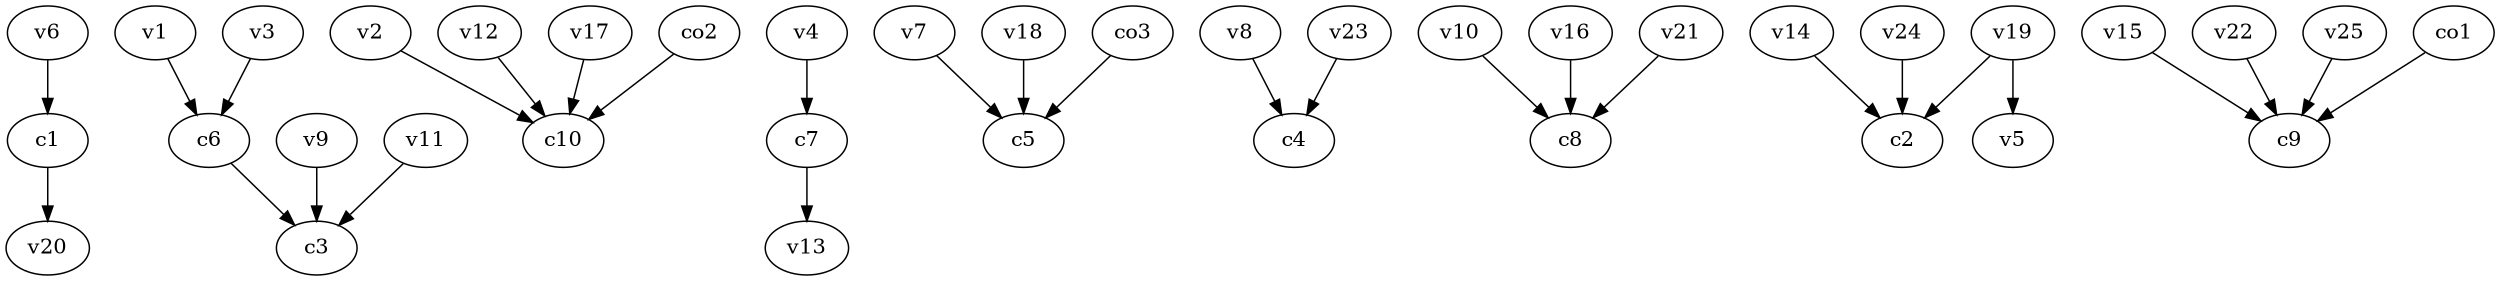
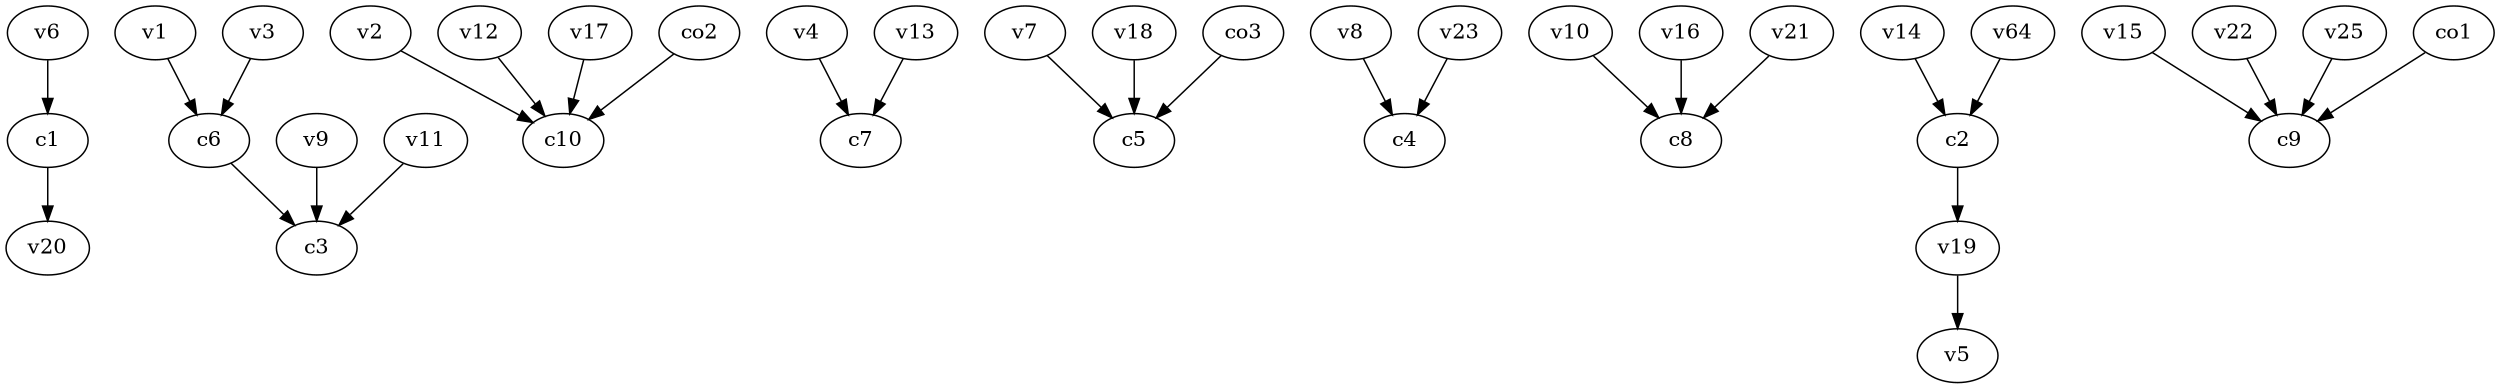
  strict digraph {
    edge [weight=1]
    c1
    v20
    v1
    c6
    c3
    v2
    c10
    v3
    v4
    c7
    v6
    v7
    c5
    v8
    c4
    v9
    v10
    c8
    v11
    v12
    v13
    v14
    c2
    v15
    c9
    v16
    v17
    v18
    v19
    v5
    v21
    v22
    v23
-   v24
+   v24 [label=v64]
    v25
    co1
    co2
    co3
    c1 -> v20
    v1 -> c6
    c6 -> c3
    v2 -> c10
    v3 -> c6
    v4 -> c7
    v6 -> c1
    v7 -> c5
    v8 -> c4
    v9 -> c3
    v10 -> c8
    v11 -> c3
    v12 -> c10
-   c7 -> v13
+   v13 -> c7
    v14 -> c2
    v15 -> c9
    v16 -> c8
    v17 -> c10
    v18 -> c5
-   v19 -> c2
+   c2 -> v19
    v19 -> v5
    v21 -> c8
    v22 -> c9
    v23 -> c4
    v24 -> c2
    v25 -> c9
    co1 -> c9
    co2 -> c10
    co3 -> c5
  }
